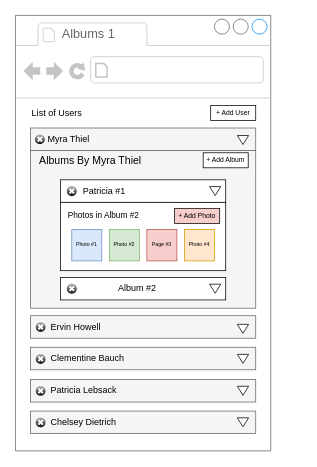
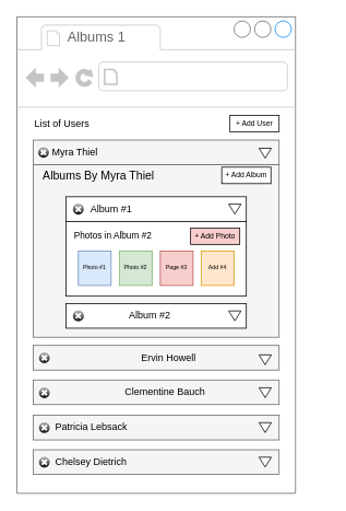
  <mxCell id="0" />
  <mxCell id="1" parent="0" />
  <mxCell id="2" value="" style="strokeWidth=1;shadow=0;dashed=0;align=center;html=1;shape=mxgraph.mockup.containers.browserWindow;rSize=0;strokeColor=#666666;strokeColor2=#008cff;strokeColor3=#c4c4c4;mainText=,;recursiveResize=0;" vertex="1" parent="1"><mxGeometry x="20" y="20" width="340" height="580" as="geometry" /></mxCell>
  <mxCell id="3" value="Albums 1" style="strokeWidth=1;shadow=0;dashed=0;align=center;html=1;shape=mxgraph.mockup.containers.anchor;fontSize=17;fontColor=#666666;align=left;" vertex="1" parent="2"><mxGeometry x="60" y="12" width="110" height="26" as="geometry" /></mxCell>
  <mxCell id="4" value="" style="strokeWidth=1;shadow=0;dashed=0;align=center;html=1;shape=mxgraph.mockup.containers.anchor;rSize=0;fontSize=17;fontColor=#666666;align=left;" vertex="1" parent="2"><mxGeometry x="130" y="60" width="250" height="26" as="geometry" /></mxCell>
  <mxCell id="5" value="List of Users" style="text;html=1;strokeColor=none;fillColor=none;align=left;verticalAlign=middle;whiteSpace=wrap;rounded=0;" vertex="1" parent="2"><mxGeometry x="20" y="120" width="100" height="20" as="geometry" /></mxCell>
  <mxCell id="6" value="" style="rounded=0;whiteSpace=wrap;html=1;align=left;fillColor=#f5f5f5;strokeColor=#666666;fontColor=#333333;" vertex="1" parent="2"><mxGeometry x="20" y="150" width="300" height="30" as="geometry" /></mxCell>
  <mxCell id="7" value="Myra Thiel" style="text;html=1;strokeColor=none;fillColor=none;align=left;verticalAlign=middle;whiteSpace=wrap;rounded=0;" vertex="1" parent="2"><mxGeometry x="41" y="155" width="100" height="20" as="geometry" /></mxCell>
  <mxCell id="8" value="" style="rounded=0;whiteSpace=wrap;html=1;align=left;fillColor=#f5f5f5;strokeColor=#666666;fontColor=#333333;" vertex="1" parent="2"><mxGeometry x="20" y="400" width="300" height="30" as="geometry" /></mxCell>
- <mxCell id="9" value="Ervin Howell" style="text;html=1;strokeColor=none;fillColor=none;align=left;verticalAlign=middle;whiteSpace=wrap;rounded=0;" vertex="1" parent="2"><mxGeometry x="45" y="405" width="100" height="20" as="geometry" /></mxCell>
+ <mxCell id="9" value="Ervin Howell" style="text;html=1;strokeColor=none;fillColor=none;align=left;verticalAlign=middle;whiteSpace=wrap;rounded=0;" vertex="1" parent="2"><mxGeometry x="150" y="405" width="100" height="20" as="geometry" /></mxCell>
  <mxCell id="10" value="" style="rounded=0;whiteSpace=wrap;html=1;align=left;fillColor=#f5f5f5;strokeColor=#666666;fontColor=#333333;" vertex="1" parent="2"><mxGeometry x="20" y="442" width="300" height="30" as="geometry" /></mxCell>
- <mxCell id="11" value="Clementine Bauch" style="text;html=1;strokeColor=none;fillColor=none;align=left;verticalAlign=middle;whiteSpace=wrap;rounded=0;" vertex="1" parent="2"><mxGeometry x="45" y="447" width="110" height="20" as="geometry" /></mxCell>
+ <mxCell id="11" value="Clementine Bauch" style="text;html=1;strokeColor=none;fillColor=none;align=left;verticalAlign=middle;whiteSpace=wrap;rounded=0;" vertex="1" parent="2"><mxGeometry x="130" y="447" width="110" height="20" as="geometry" /></mxCell>
  <mxCell id="12" value="" style="rounded=0;whiteSpace=wrap;html=1;align=left;fillColor=#f5f5f5;strokeColor=#666666;fontColor=#333333;" vertex="1" parent="2"><mxGeometry x="20" y="485" width="300" height="30" as="geometry" /></mxCell>
  <mxCell id="13" value="Patricia Lebsack" style="text;html=1;strokeColor=none;fillColor=none;align=left;verticalAlign=middle;whiteSpace=wrap;rounded=0;" vertex="1" parent="2"><mxGeometry x="45" y="490" width="100" height="20" as="geometry" /></mxCell>
  <mxCell id="14" value="" style="rounded=0;whiteSpace=wrap;html=1;align=left;fillColor=#f5f5f5;strokeColor=#666666;fontColor=#333333;" vertex="1" parent="2"><mxGeometry x="20" y="527" width="300" height="30" as="geometry" /></mxCell>
  <mxCell id="15" value="Chelsey Dietrich" style="text;html=1;strokeColor=none;fillColor=none;align=left;verticalAlign=middle;whiteSpace=wrap;rounded=0;" vertex="1" parent="2"><mxGeometry x="45" y="532" width="100" height="20" as="geometry" /></mxCell>
  <mxCell id="16" value="" style="triangle;whiteSpace=wrap;html=1;align=left;rotation=90;" vertex="1" parent="2"><mxGeometry x="297" y="158.5" width="12" height="15" as="geometry" /></mxCell>
  <mxCell id="17" value="" style="triangle;whiteSpace=wrap;html=1;align=left;rotation=90;" vertex="1" parent="2"><mxGeometry x="297" y="410" width="12" height="15" as="geometry" /></mxCell>
  <mxCell id="18" value="" style="triangle;whiteSpace=wrap;html=1;align=left;rotation=90;" vertex="1" parent="2"><mxGeometry x="297" y="450" width="12" height="15" as="geometry" /></mxCell>
  <mxCell id="19" value="" style="triangle;whiteSpace=wrap;html=1;align=left;rotation=90;" vertex="1" parent="2"><mxGeometry x="297" y="492.5" width="12" height="15" as="geometry" /></mxCell>
  <mxCell id="20" value="" style="triangle;whiteSpace=wrap;html=1;align=left;rotation=90;" vertex="1" parent="2"><mxGeometry x="297" y="534.5" width="12" height="15" as="geometry" /></mxCell>
  <mxCell id="21" value="" style="rounded=0;whiteSpace=wrap;html=1;align=left;fillColor=#f5f5f5;strokeColor=#666666;fontColor=#333333;" vertex="1" parent="2"><mxGeometry x="20" y="180" width="300" height="210" as="geometry" /></mxCell>
  <mxCell id="22" value="Albums By Myra Thiel" style="text;html=1;strokeColor=none;fillColor=none;align=left;verticalAlign=middle;whiteSpace=wrap;rounded=0;fontSize=14;" vertex="1" parent="2"><mxGeometry x="30" y="183" width="220" height="20" as="geometry" /></mxCell>
  <mxCell id="23" value="" style="rounded=0;whiteSpace=wrap;html=1;align=left;" vertex="1" parent="2"><mxGeometry x="60" y="219" width="220" height="30" as="geometry" /></mxCell>
- <mxCell id="24" value="Patricia #1" style="text;html=1;strokeColor=none;fillColor=none;align=left;verticalAlign=middle;whiteSpace=wrap;rounded=0;" vertex="1" parent="2"><mxGeometry x="88" y="224" width="100" height="20" as="geometry" /></mxCell>
+ <mxCell id="24" value="Album #1" style="text;html=1;strokeColor=none;fillColor=none;align=left;verticalAlign=middle;whiteSpace=wrap;rounded=0;" vertex="1" parent="2"><mxGeometry x="88" y="224" width="100" height="20" as="geometry" /></mxCell>
  <mxCell id="25" value="" style="rounded=0;whiteSpace=wrap;html=1;align=left;" vertex="1" parent="2"><mxGeometry x="60" y="349" width="220" height="30" as="geometry" /></mxCell>
  <mxCell id="26" value="Album #2" style="text;html=1;strokeColor=none;fillColor=none;align=left;verticalAlign=middle;whiteSpace=wrap;rounded=0;" vertex="1" parent="2"><mxGeometry x="135" y="354" width="110" height="20" as="geometry" /></mxCell>
  <mxCell id="27" value="" style="triangle;whiteSpace=wrap;html=1;align=left;rotation=90;" vertex="1" parent="2"><mxGeometry x="260" y="226.5" width="12" height="15" as="geometry" /></mxCell>
  <mxCell id="28" value="" style="triangle;whiteSpace=wrap;html=1;align=left;rotation=90;" vertex="1" parent="2"><mxGeometry x="260" y="356.5" width="12" height="15" as="geometry" /></mxCell>
  <mxCell id="29" value="" style="rounded=0;whiteSpace=wrap;html=1;align=left;" vertex="1" parent="2"><mxGeometry x="60" y="249" width="220" height="91" as="geometry" /></mxCell>
  <mxCell id="30" value="Photo #1" style="rounded=0;whiteSpace=wrap;html=1;fontSize=7;align=center;fillColor=#dae8fc;strokeColor=#6c8ebf;" vertex="1" parent="2"><mxGeometry x="75" y="285" width="40" height="42" as="geometry" /></mxCell>
  <mxCell id="31" value="&lt;span style=&quot;font-size: 7px;&quot;&gt;Photo #2&lt;/span&gt;" style="rounded=0;whiteSpace=wrap;html=1;fontSize=7;align=center;fillColor=#d5e8d4;strokeColor=#82b366;" vertex="1" parent="2"><mxGeometry x="125" y="285" width="40" height="42" as="geometry" /></mxCell>
  <mxCell id="32" value="&lt;span style=&quot;font-size: 7px;&quot;&gt;Page #3&lt;/span&gt;" style="rounded=0;whiteSpace=wrap;html=1;fontSize=7;align=center;fillColor=#f8cecc;strokeColor=#b85450;" vertex="1" parent="2"><mxGeometry x="175" y="285" width="40" height="42" as="geometry" /></mxCell>
- <mxCell id="33" value="&lt;span style=&quot;font-size: 7px;&quot;&gt;Photo #4&lt;/span&gt;" style="rounded=0;whiteSpace=wrap;html=1;fontSize=7;align=center;fillColor=#ffe6cc;strokeColor=#d79b00;" vertex="1" parent="2"><mxGeometry x="225" y="285" width="40" height="42" as="geometry" /></mxCell>
+ <mxCell id="33" value="&lt;span style=&quot;font-size: 7px;&quot;&gt;Add #4&lt;/span&gt;" style="rounded=0;whiteSpace=wrap;html=1;fontSize=7;align=center;fillColor=#ffe6cc;strokeColor=#d79b00;" vertex="1" parent="2"><mxGeometry x="225" y="285" width="40" height="42" as="geometry" /></mxCell>
  <mxCell id="34" value="" style="verticalLabelPosition=bottom;verticalAlign=top;html=1;shadow=0;dashed=0;strokeWidth=1;shape=mxgraph.ios.iDeleteApp;fillColor=#cccccc;fillColor2=#000000;strokeColor=#ffffff;fontSize=14;align=left;" vertex="1" parent="2"><mxGeometry x="67.5" y="226.5" width="15" height="15" as="geometry" /></mxCell>
  <mxCell id="35" value="" style="verticalLabelPosition=bottom;verticalAlign=top;html=1;shadow=0;dashed=0;strokeWidth=1;shape=mxgraph.ios.iDeleteApp;fillColor=#cccccc;fillColor2=#000000;strokeColor=#ffffff;fontSize=14;align=left;" vertex="1" parent="2"><mxGeometry x="67.5" y="356.5" width="15" height="15" as="geometry" /></mxCell>
  <mxCell id="36" value="" style="verticalLabelPosition=bottom;verticalAlign=top;html=1;shadow=0;dashed=0;strokeWidth=1;shape=mxgraph.ios.iDeleteApp;fillColor=#cccccc;fillColor2=#000000;strokeColor=#ffffff;fontSize=14;align=left;" vertex="1" parent="2"><mxGeometry x="25" y="157.5" width="15" height="15" as="geometry" /></mxCell>
  <mxCell id="37" value="" style="verticalLabelPosition=bottom;verticalAlign=top;html=1;shadow=0;dashed=0;strokeWidth=1;shape=mxgraph.ios.iDeleteApp;fillColor=#cccccc;fillColor2=#000000;strokeColor=#ffffff;fontSize=14;align=left;" vertex="1" parent="2"><mxGeometry x="26" y="407.5" width="15" height="15" as="geometry" /></mxCell>
  <mxCell id="38" value="" style="verticalLabelPosition=bottom;verticalAlign=top;html=1;shadow=0;dashed=0;strokeWidth=1;shape=mxgraph.ios.iDeleteApp;fillColor=#cccccc;fillColor2=#000000;strokeColor=#ffffff;fontSize=14;align=left;" vertex="1" parent="2"><mxGeometry x="26" y="450" width="15" height="15" as="geometry" /></mxCell>
  <mxCell id="39" value="" style="verticalLabelPosition=bottom;verticalAlign=top;html=1;shadow=0;dashed=0;strokeWidth=1;shape=mxgraph.ios.iDeleteApp;fillColor=#cccccc;fillColor2=#000000;strokeColor=#ffffff;fontSize=14;align=left;" vertex="1" parent="2"><mxGeometry x="26" y="492.5" width="15" height="15" as="geometry" /></mxCell>
  <mxCell id="40" value="" style="verticalLabelPosition=bottom;verticalAlign=top;html=1;shadow=0;dashed=0;strokeWidth=1;shape=mxgraph.ios.iDeleteApp;fillColor=#cccccc;fillColor2=#000000;strokeColor=#ffffff;fontSize=14;align=left;" vertex="1" parent="2"><mxGeometry x="26" y="534.5" width="15" height="15" as="geometry" /></mxCell>
  <mxCell id="41" value="+ Add User" style="rounded=0;whiteSpace=wrap;html=1;fontSize=9;align=center;" vertex="1" parent="2"><mxGeometry x="260" y="120" width="60" height="20" as="geometry" /></mxCell>
  <mxCell id="42" value="+ Add Album" style="rounded=0;whiteSpace=wrap;html=1;fontSize=9;align=center;" vertex="1" parent="2"><mxGeometry x="250" y="183" width="60" height="20" as="geometry" /></mxCell>
  <mxCell id="43" value="Photos in Album #2" style="text;html=1;strokeColor=none;fillColor=none;align=left;verticalAlign=middle;whiteSpace=wrap;rounded=0;fontSize=11;" vertex="1" parent="2"><mxGeometry x="67.5" y="257" width="142.5" height="20" as="geometry" /></mxCell>
  <mxCell id="44" value="+ Add Photo" style="rounded=0;whiteSpace=wrap;html=1;fontSize=9;align=center;fillColor=#f8cecc;" vertex="1" parent="2"><mxGeometry x="212" y="257" width="60" height="20" as="geometry" /></mxCell>
